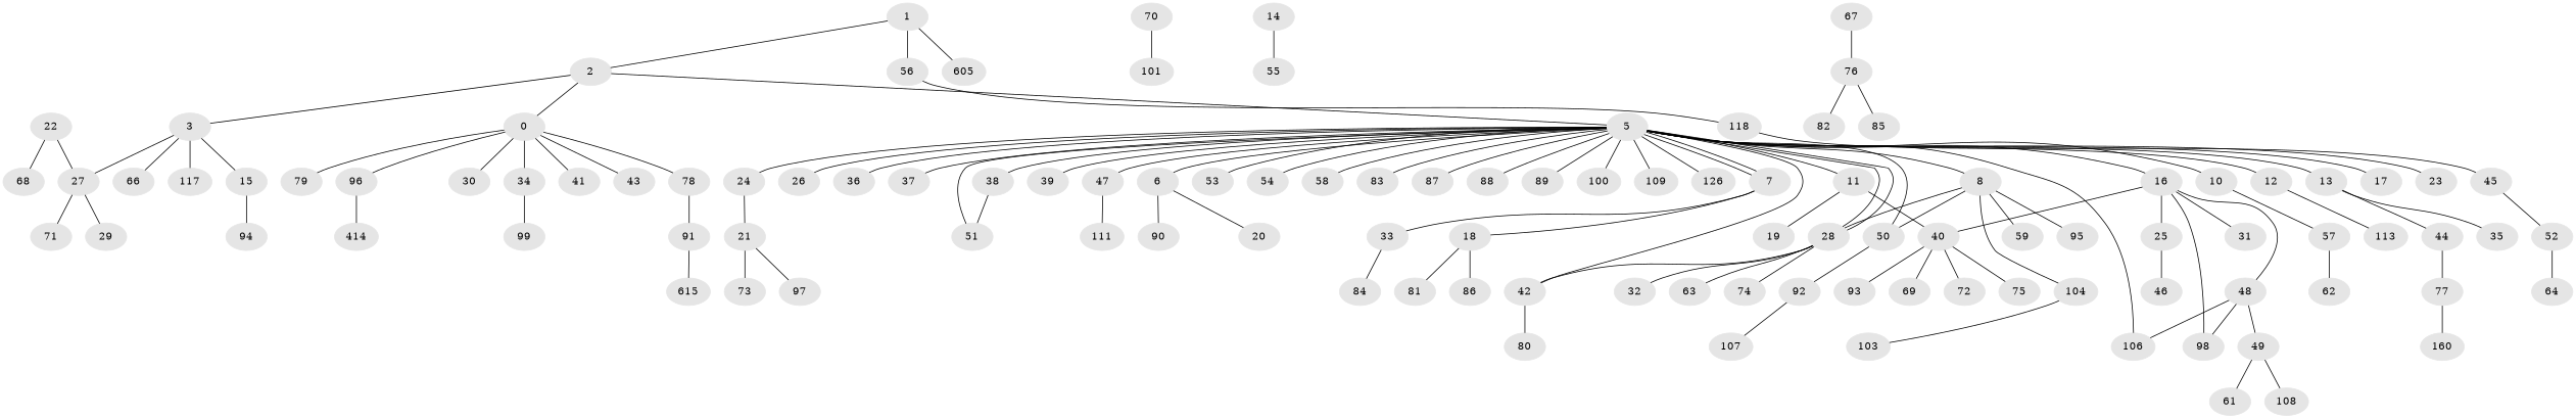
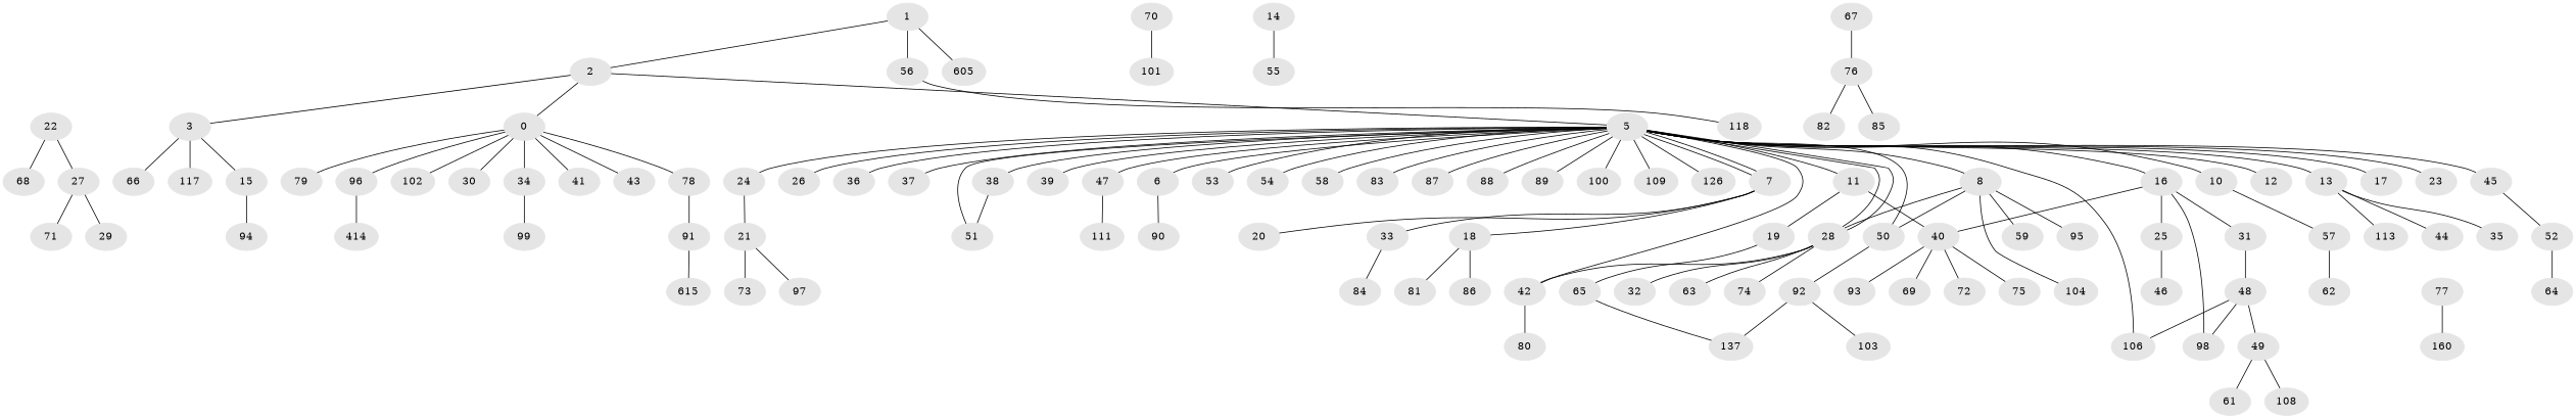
  graph {
    fontname="DejaVu Serif"
    node [color=gray90 fontname="DejaVu Serif" style=filled]
    edge [fontname="DejaVu Serif"]
    1
    2
    56
    n4 [label=605]
    3
    5
    n7 [label=0]
    22
    27
    68
    118
    15
    66
    117
    6
    7
    8
    10
    11
    12
    13
    16
    17
    23
    24
    26
    28
    36
    37
    38
    39
    42
    45
    47
    50
    51
    53
    54
    58
    83
    87
    88
    89
    100
    106
    109
    n47 [label=126]
    30
    34
    41
    43
    78
    79
    96
+   102
    94
    29
    71
    70
    101
    90
    18
    20
    33
    59
    95
    104
    57
    19
    40
    113
    35
    44
    14
    55
    25
    31
    48
    98
    21
    73
    97
    32
    63
    74
    80
    52
    111
    92
    81
    86
    84
    99
    91
    n95 [label=414]
    62
+   65
    69
    72
    75
    93
    77
    46
    49
    61
    108
-   107
+   107 [label=137]
    67
    76
    n110 [label=160]
    64
    103
    82
    85
    n115 [label=615]
    1 -- 2
    1 -- 56
    1 -- n4
    2 -- 3
    2 -- 5
    2 -- n7
    56 -- 118
-   3 -- 27
    3 -- 15
    3 -- 66
    3 -- 117
    5 -- 6
    5 -- 7
    5 -- 7
    5 -- 8
    5 -- 10
    5 -- 11
    5 -- 12
    5 -- 13
    5 -- 16
    5 -- 17
    5 -- 23
    5 -- 24
    5 -- 26
    5 -- 28
    5 -- 28
    5 -- 36
    5 -- 37
    5 -- 38
    5 -- 39
    5 -- 42
-   118 -- 45
+   5 -- 45
    5 -- 47
    5 -- 50
    5 -- 51
    5 -- 53
    5 -- 54
    5 -- 58
    5 -- 83
    5 -- 87
    5 -- 88
    5 -- 89
    5 -- 100
    5 -- 106
    5 -- 109
    5 -- n47
    n7 -- 30
    n7 -- 34
    n7 -- 41
    n7 -- 43
    n7 -- 78
    n7 -- 79
    n7 -- 96
+   n7 -- 102
    22 -- 27
    22 -- 68
    27 -- 29
    27 -- 71
    15 -- 94
    6 -- 90
    7 -- 18
-   6 -- 20
+   7 -- 20
    7 -- 33
    8 -- 28
    8 -- 50
    8 -- 59
    8 -- 95
    8 -- 104
    10 -- 57
    11 -- 19
    11 -- 40
-   12 -- 113
+   13 -- 113
    13 -- 35
    13 -- 44
    16 -- 40
    16 -- 25
    16 -- 31
-   16 -- 48
+   31 -- 48
    16 -- 98
    24 -- 21
    28 -- 42
    28 -- 32
    28 -- 63
    28 -- 74
    38 -- 51
    42 -- 80
    45 -- 52
    47 -- 111
    50 -- 92
    34 -- 99
    78 -- 91
    96 -- n95
    70 -- 101
    18 -- 81
    18 -- 86
    33 -- 84
    57 -- 62
+   19 -- 65
    40 -- 69
    40 -- 72
    40 -- 75
    40 -- 93
-   44 -- 77
    14 -- 55
    25 -- 46
    48 -- 106
    48 -- 98
    48 -- 49
    21 -- 73
    21 -- 97
    52 -- 64
    92 -- 107
-   104 -- 103
+   92 -- 103
    91 -- n115
+   65 -- 107
    77 -- n110
    49 -- 61
    49 -- 108
    67 -- 76
    76 -- 82
    76 -- 85
  }
